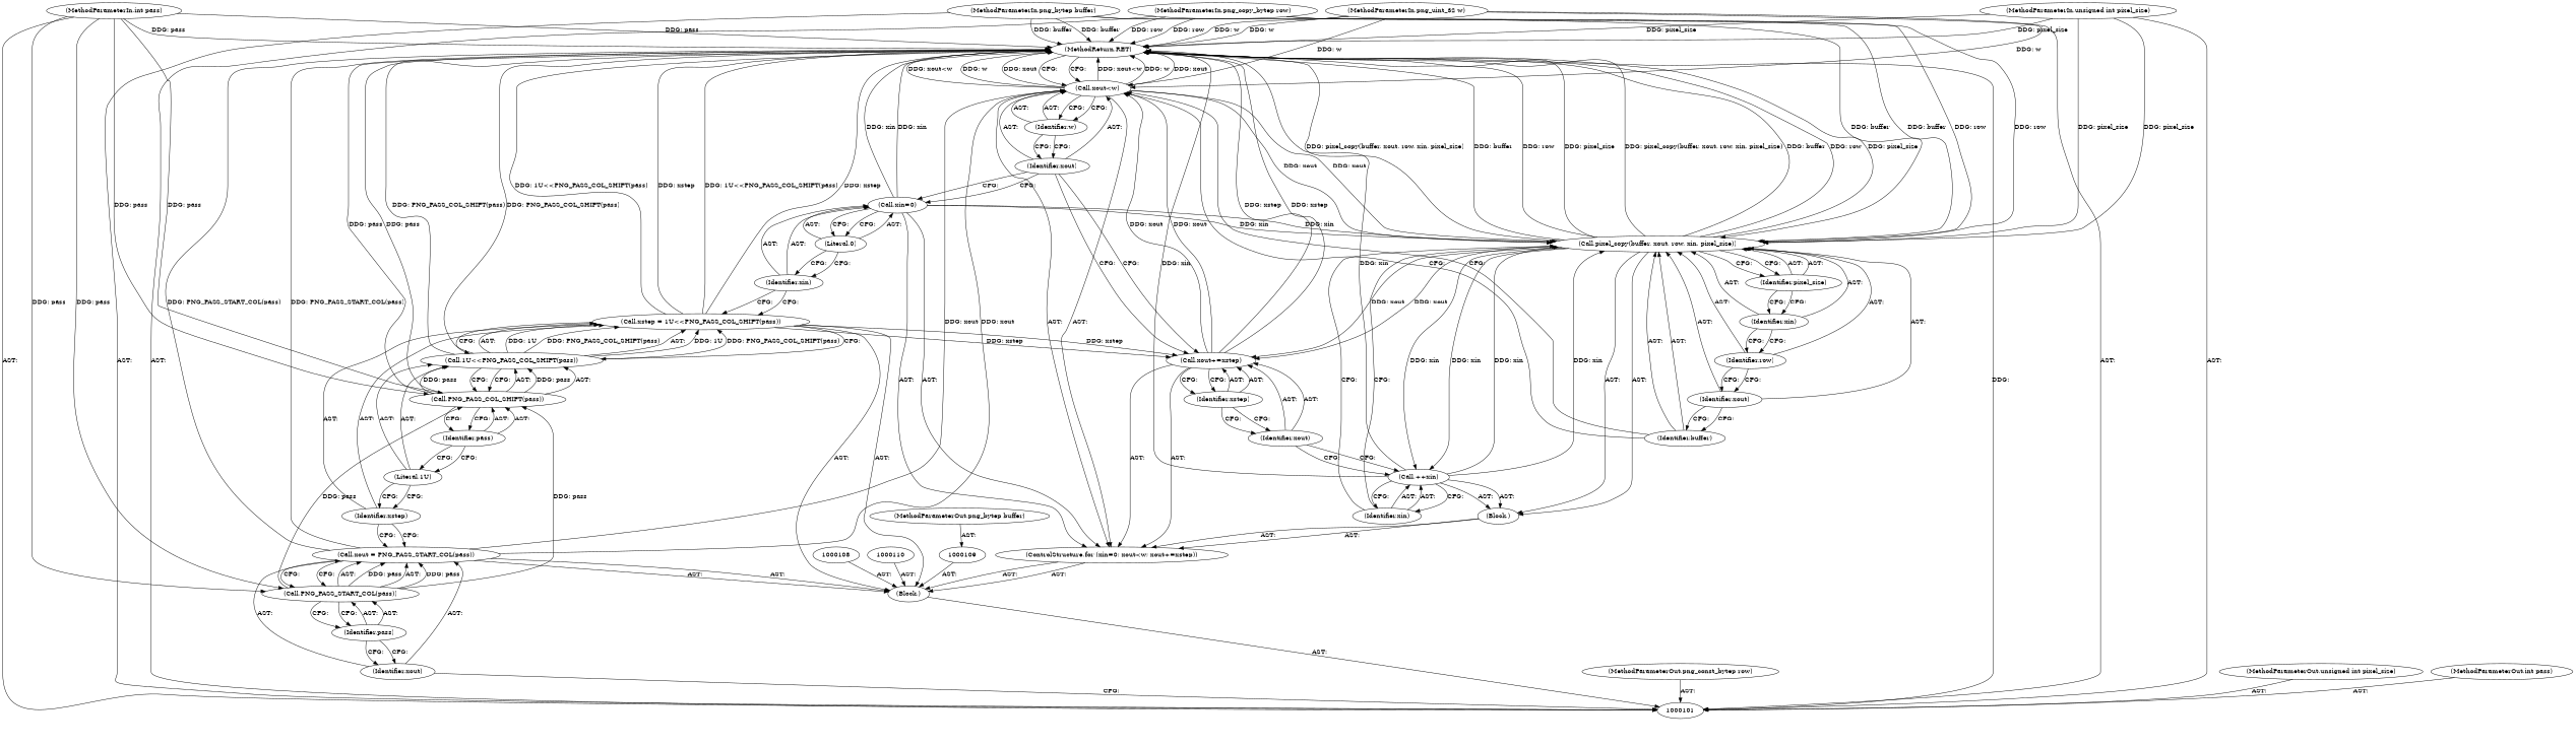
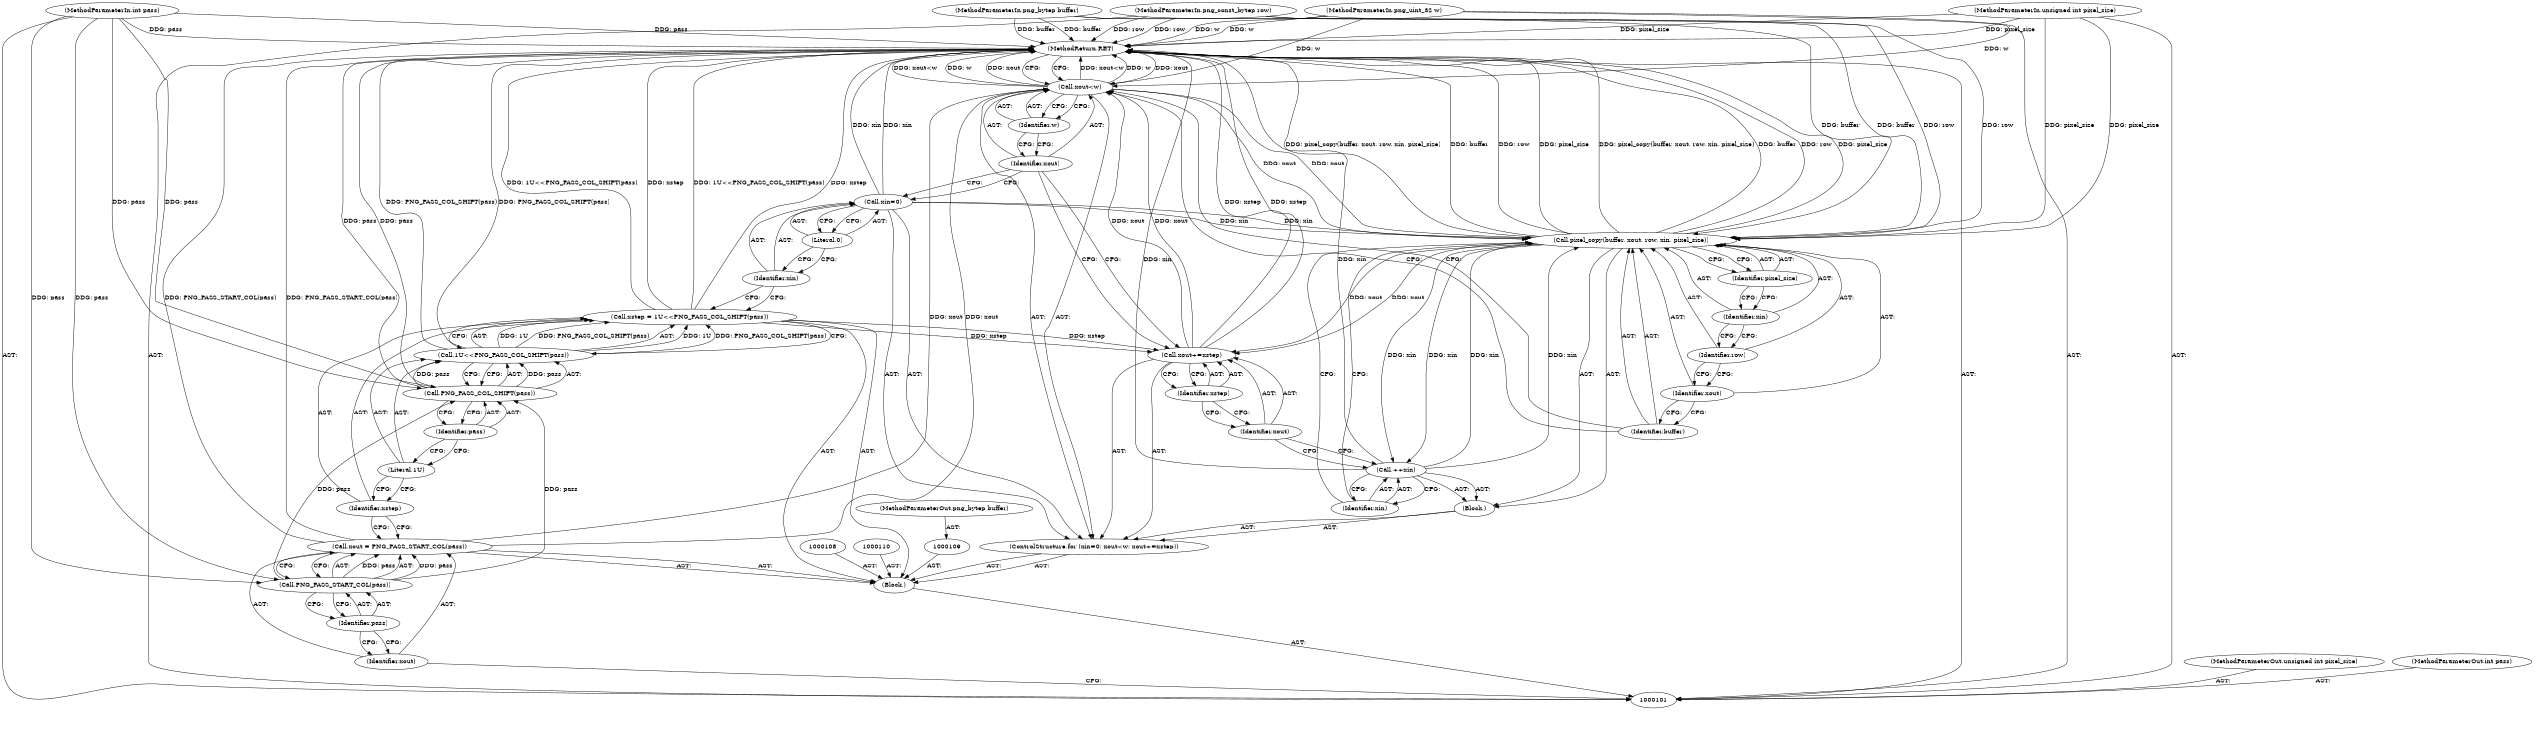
  digraph {
    fontname="DejaVu Serif"
    node [fontname="DejaVu Serif"]
    edge [fontname="DejaVu Serif"]
    n1 [label="(MethodReturn,RET)"]
    n2 [label="(Call,xout<w)"]
    1000101
    n4 [label="(Call,pixel_copy(buffer, xout, row, xin, pixel_size))"]
    n5 [label="(Identifier,w)"]
    n6 [label="(ControlStructure,for (xin=0; xout<w; xout+=xstep))"]
    n7 [label="(MethodParameterIn,png_bytep buffer)"]
    n8 [label="(Call,xout+=xstep)"]
    n9 [label="(Call,++xin)"]
    n10 [label="(Block,)"]
    n11 [label="(Identifier,pixel_size)"]
    n12 [label="(MethodParameterOut,png_bytep buffer)"]
    1000109
-   n14 [label="(MethodParameterIn,png_copy_bytep row)"]
-   n15 [label="(MethodParameterOut,png_const_bytep row)"]
+   n14 [label="(MethodParameterIn,png_const_bytep row)"]
    n16 [label="(Call,PNG_PASS_START_COL(pass))"]
    n17 [label="(Identifier,pass)"]
    n18 [label="(Call,xout = PNG_PASS_START_COL(pass))"]
    n19 [label="(Call,PNG_PASS_COL_SHIFT(pass))"]
    n20 [label="(Identifier,xout)"]
    n21 [label="(Block,)"]
    n22 [label="(Call,1U<<PNG_PASS_COL_SHIFT(pass))"]
    n23 [label="(Identifier,pass)"]
    n24 [label="(Call,xstep = 1U<<PNG_PASS_COL_SHIFT(pass))"]
    n25 [label="(Literal,1U)"]
    n26 [label="(Identifier,xstep)"]
    n27 [label="(Identifier,xstep)"]
    n28 [label="(Literal,0)"]
    n29 [label="(Call,xin=0)"]
    n30 [label="(Identifier,xin)"]
    n31 [label="(Identifier,xout)"]
    n32 [label="(Identifier,xout)"]
    n33 [label="(Identifier,xin)"]
    n34 [label="(Identifier,buffer)"]
    n35 [label="(Identifier,xout)"]
    n36 [label="(Identifier,row)"]
    n37 [label="(Identifier,xin)"]
    n38 [label="(MethodParameterIn,png_uint_32 w)"]
    n39 [label="(MethodParameterIn,unsigned int pixel_size)"]
    n40 [label="(MethodParameterOut,unsigned int pixel_size)"]
    n41 [label="(MethodParameterIn,int pass)"]
    n42 [label="(MethodParameterOut,int pass)"]
    1000108
    1000110
    n1 -> n2 [label="CFG: "]
    n1 -> n2 [label="CFG: "]
-   n1 -> 1000101 [label="DDG: "]
+   n1 -> 1000101 [label="AST: "]
    n2 -> n1 [label="DDG: xout<w"]
    n2 -> n1 [label="DDG: w"]
    n2 -> n1 [label="DDG: xout"]
    n2 -> n1 [label="DDG: xout<w"]
    n2 -> n1 [label="DDG: w"]
    n2 -> n1 [label="DDG: xout"]
    n2 -> n4 [label="DDG: xout"]
    n2 -> n4 [label="DDG: xout"]
    n2 -> n5 [label="CFG: "]
    n2 -> n5 [label="CFG: "]
    n2 -> n6 [label="AST: "]
    n2 -> n6 [label="AST: "]
    n4 -> n1 [label="DDG: pixel_copy(buffer, xout, row, xin, pixel_size)"]
    n4 -> n1 [label="DDG: buffer"]
    n4 -> n1 [label="DDG: row"]
    n4 -> n1 [label="DDG: pixel_size"]
    n4 -> n1 [label="DDG: pixel_copy(buffer, xout, row, xin, pixel_size)"]
    n4 -> n1 [label="DDG: buffer"]
    n4 -> n1 [label="DDG: row"]
    n4 -> n1 [label="DDG: pixel_size"]
    n4 -> n8 [label="DDG: xout"]
    n4 -> n8 [label="DDG: xout"]
    n4 -> n9 [label="DDG: xin"]
    n4 -> n9 [label="DDG: xin"]
    n4 -> n10 [label="AST: "]
    n4 -> n10 [label="AST: "]
    n4 -> n11 [label="CFG: "]
    n4 -> n11 [label="CFG: "]
    n5 -> n2 [label="AST: "]
    n5 -> n2 [label="AST: "]
    n5 -> n31 [label="CFG: "]
    n5 -> n31 [label="CFG: "]
    n6 -> n21 [label="AST: "]
    n6 -> n21 [label="AST: "]
    n7 -> n1 [label="DDG: buffer"]
    n7 -> n1 [label="DDG: buffer"]
-   n7 -> 1000101 [label="AST: "]
    n7 -> n4 [label="DDG: buffer"]
    n7 -> n4 [label="DDG: buffer"]
    n8 -> n1 [label="DDG: xstep"]
    n8 -> n1 [label="DDG: xstep"]
    n8 -> n2 [label="DDG: xout"]
    n8 -> n2 [label="DDG: xout"]
    n8 -> n6 [label="AST: "]
    n8 -> n6 [label="AST: "]
    n8 -> n27 [label="CFG: "]
    n8 -> n27 [label="CFG: "]
    n9 -> n1 [label="DDG: xin"]
    n9 -> n1 [label="DDG: xin"]
    n9 -> n4 [label="DDG: xin"]
    n9 -> n4 [label="DDG: xin"]
    n9 -> n10 [label="AST: "]
    n9 -> n10 [label="AST: "]
    n9 -> n33 [label="CFG: "]
    n9 -> n33 [label="CFG: "]
    n10 -> n6 [label="AST: "]
    n10 -> n6 [label="AST: "]
    n11 -> n4 [label="AST: "]
    n11 -> n4 [label="AST: "]
    n11 -> n37 [label="CFG: "]
    n11 -> n37 [label="CFG: "]
    n12 -> 1000109 [label="AST: "]
    1000109 -> n21 [label="AST: "]
    n14 -> n1 [label="DDG: row"]
    n14 -> n1 [label="DDG: row"]
    n14 -> 1000101 [label="AST: "]
    n14 -> n4 [label="DDG: row"]
    n14 -> n4 [label="DDG: row"]
-   n15 -> 1000101 [label="AST: "]
    n16 -> n17 [label="CFG: "]
    n16 -> n17 [label="CFG: "]
    n16 -> n18 [label="AST: "]
    n16 -> n18 [label="DDG: pass"]
    n16 -> n18 [label="AST: "]
    n16 -> n18 [label="DDG: pass"]
    n16 -> n19 [label="DDG: pass"]
    n16 -> n19 [label="DDG: pass"]
    n17 -> n16 [label="AST: "]
    n17 -> n16 [label="AST: "]
    n17 -> n20 [label="CFG: "]
    n17 -> n20 [label="CFG: "]
    n18 -> n1 [label="DDG: PNG_PASS_START_COL(pass)"]
    n18 -> n1 [label="DDG: PNG_PASS_START_COL(pass)"]
    n18 -> n2 [label="DDG: xout"]
    n18 -> n2 [label="DDG: xout"]
    n18 -> n16 [label="CFG: "]
    n18 -> n16 [label="CFG: "]
    n18 -> n21 [label="AST: "]
    n18 -> n21 [label="AST: "]
    n19 -> n1 [label="DDG: pass"]
    n19 -> n1 [label="DDG: pass"]
    n19 -> n22 [label="AST: "]
    n19 -> n22 [label="DDG: pass"]
    n19 -> n22 [label="AST: "]
    n19 -> n22 [label="DDG: pass"]
    n19 -> n23 [label="CFG: "]
    n19 -> n23 [label="CFG: "]
    n20 -> 1000101 [label="CFG: "]
    n20 -> n18 [label="AST: "]
    n20 -> n18 [label="AST: "]
    n21 -> 1000101 [label="AST: "]
    n22 -> n1 [label="DDG: PNG_PASS_COL_SHIFT(pass)"]
    n22 -> n1 [label="DDG: PNG_PASS_COL_SHIFT(pass)"]
    n22 -> n19 [label="CFG: "]
    n22 -> n19 [label="CFG: "]
    n22 -> n24 [label="AST: "]
    n22 -> n24 [label="DDG: 1U"]
    n22 -> n24 [label="DDG: PNG_PASS_COL_SHIFT(pass)"]
    n22 -> n24 [label="AST: "]
    n22 -> n24 [label="DDG: 1U"]
    n22 -> n24 [label="DDG: PNG_PASS_COL_SHIFT(pass)"]
    n23 -> n19 [label="AST: "]
    n23 -> n19 [label="AST: "]
    n23 -> n25 [label="CFG: "]
    n23 -> n25 [label="CFG: "]
    n24 -> n1 [label="DDG: 1U<<PNG_PASS_COL_SHIFT(pass)"]
    n24 -> n1 [label="DDG: xstep"]
    n24 -> n1 [label="DDG: 1U<<PNG_PASS_COL_SHIFT(pass)"]
    n24 -> n1 [label="DDG: xstep"]
    n24 -> n8 [label="DDG: xstep"]
    n24 -> n8 [label="DDG: xstep"]
    n24 -> n21 [label="AST: "]
    n24 -> n21 [label="AST: "]
    n24 -> n22 [label="CFG: "]
    n24 -> n22 [label="CFG: "]
    n25 -> n22 [label="AST: "]
    n25 -> n22 [label="AST: "]
    n25 -> n26 [label="CFG: "]
    n25 -> n26 [label="CFG: "]
    n26 -> n18 [label="CFG: "]
    n26 -> n18 [label="CFG: "]
    n26 -> n24 [label="AST: "]
    n26 -> n24 [label="AST: "]
    n27 -> n8 [label="AST: "]
    n27 -> n8 [label="AST: "]
    n27 -> n32 [label="CFG: "]
    n27 -> n32 [label="CFG: "]
    n28 -> n29 [label="AST: "]
    n28 -> n29 [label="AST: "]
    n28 -> n30 [label="CFG: "]
    n28 -> n30 [label="CFG: "]
    n29 -> n1 [label="DDG: xin"]
    n29 -> n1 [label="DDG: xin"]
    n29 -> n4 [label="DDG: xin"]
    n29 -> n4 [label="DDG: xin"]
    n29 -> n6 [label="AST: "]
    n29 -> n6 [label="AST: "]
    n29 -> n28 [label="CFG: "]
    n29 -> n28 [label="CFG: "]
    n30 -> n24 [label="CFG: "]
    n30 -> n24 [label="CFG: "]
    n30 -> n29 [label="AST: "]
    n30 -> n29 [label="AST: "]
    n31 -> n2 [label="AST: "]
    n31 -> n2 [label="AST: "]
    n31 -> n8 [label="CFG: "]
    n31 -> n8 [label="CFG: "]
    n31 -> n29 [label="CFG: "]
    n31 -> n29 [label="CFG: "]
    n32 -> n8 [label="AST: "]
    n32 -> n8 [label="AST: "]
    n32 -> n9 [label="CFG: "]
    n32 -> n9 [label="CFG: "]
    n33 -> n4 [label="CFG: "]
    n33 -> n4 [label="CFG: "]
    n33 -> n9 [label="AST: "]
    n33 -> n9 [label="AST: "]
    n34 -> n2 [label="CFG: "]
    n34 -> n2 [label="CFG: "]
    n34 -> n4 [label="AST: "]
    n34 -> n4 [label="AST: "]
    n35 -> n4 [label="AST: "]
    n35 -> n4 [label="AST: "]
    n35 -> n34 [label="CFG: "]
    n35 -> n34 [label="CFG: "]
    n36 -> n4 [label="AST: "]
    n36 -> n4 [label="AST: "]
    n36 -> n35 [label="CFG: "]
    n36 -> n35 [label="CFG: "]
    n37 -> n4 [label="AST: "]
    n37 -> n4 [label="AST: "]
    n37 -> n36 [label="CFG: "]
    n37 -> n36 [label="CFG: "]
    n38 -> n1 [label="DDG: w"]
    n38 -> n1 [label="DDG: w"]
    n38 -> n2 [label="DDG: w"]
    n38 -> n2 [label="DDG: w"]
    n38 -> 1000101 [label="AST: "]
    n39 -> n1 [label="DDG: pixel_size"]
    n39 -> n1 [label="DDG: pixel_size"]
    n39 -> 1000101 [label="AST: "]
    n39 -> n4 [label="DDG: pixel_size"]
    n39 -> n4 [label="DDG: pixel_size"]
    n40 -> 1000101 [label="AST: "]
    n41 -> n1 [label="DDG: pass"]
    n41 -> n1 [label="DDG: pass"]
    n41 -> 1000101 [label="AST: "]
    n41 -> n16 [label="DDG: pass"]
    n41 -> n16 [label="DDG: pass"]
    n41 -> n19 [label="DDG: pass"]
    n41 -> n19 [label="DDG: pass"]
    n42 -> 1000101 [label="AST: "]
    1000108 -> n21 [label="AST: "]
    1000110 -> n21 [label="AST: "]
  }
